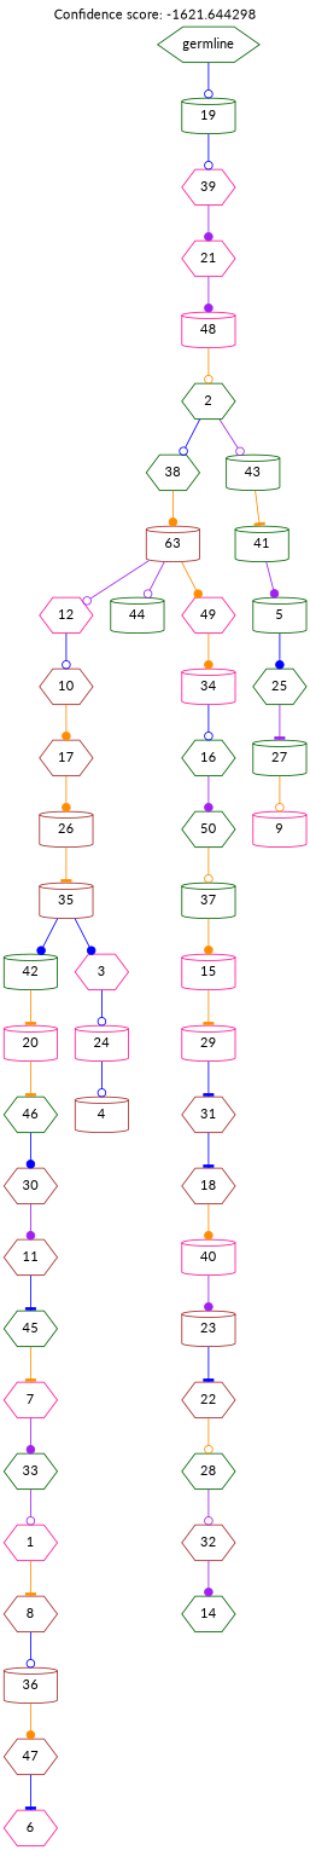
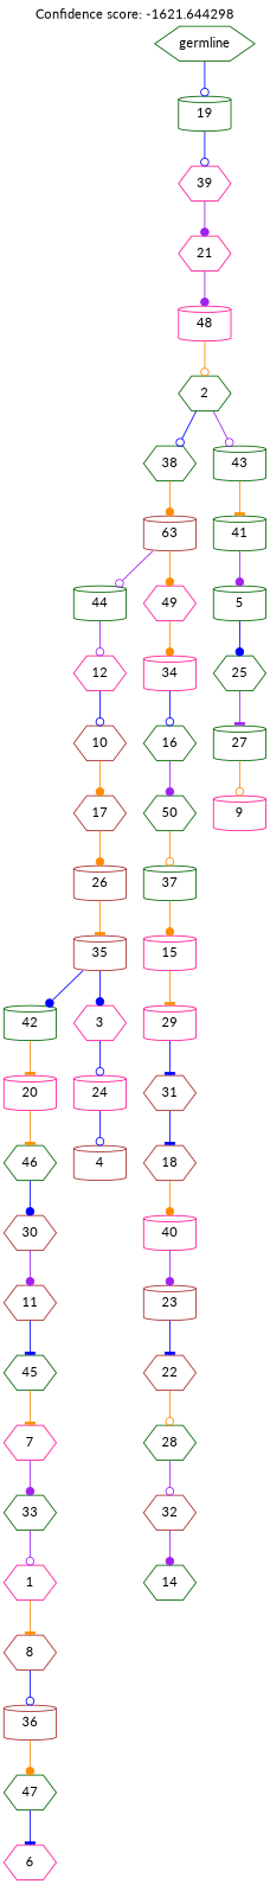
  digraph {
    fontname=Lato
    label="Confidence score: -1621.644298"
    labelloc=t
    node [color=darkgreen fontname=Lato shape=hexagon]
    edge [arrowhead=dot color=darkorange fontname=Lato]
-   n1 [color=brown label=47]
+   n1 [label=47]
    n2 [color=deeppink label=6]
    n3 [color=brown label=36 shape=cylinder]
    n4 [color=brown label=8]
    n5 [color=deeppink label=1]
    n6 [label=33]
    n7 [color=deeppink label=7]
    n8 [label=45]
    n9 [color=brown label=11]
    n10 [color=brown label=30]
    n11 [label=46]
    n12 [color=deeppink label=20 shape=cylinder]
    n13 [label=42 shape=cylinder]
    n14 [color=deeppink label=24 shape=cylinder]
    n15 [color=brown label=4 shape=cylinder]
    n16 [color=deeppink label=3]
    n17 [color=brown label=35 shape=cylinder]
    n18 [color=brown label=26 shape=cylinder]
    n19 [color=brown label=17]
    n20 [color=brown label=10]
    n21 [color=deeppink label=12]
    n22 [label=44 shape=cylinder]
    n23 [color=brown label=32]
    n24 [label=14]
    n25 [label=28]
    n26 [color=brown label=22]
    n27 [color=brown label=23 shape=cylinder]
    n28 [color=deeppink label=40 shape=cylinder]
    n29 [color=brown label=18]
    n30 [color=brown label=31]
    n31 [color=deeppink label=29 shape=cylinder]
    n32 [color=deeppink label=15 shape=cylinder]
    n33 [label=37 shape=cylinder]
    n34 [label=50]
    n35 [label=16]
    n36 [color=deeppink label=34 shape=cylinder]
    n37 [color=deeppink label=49]
    n38 [color=brown label=63 shape=cylinder]
    n39 [label=38]
    n40 [label=27 shape=cylinder]
    n41 [color=deeppink label=9 shape=cylinder]
    n42 [label=25]
    n43 [label=5 shape=cylinder]
    n44 [label=41 shape=cylinder]
    n45 [label=43 shape=cylinder]
    n46 [label=2]
    n47 [color=deeppink label=48 shape=cylinder]
    n48 [color=deeppink label=21]
    n49 [color=deeppink label=39]
    n50 [label=19 shape=cylinder]
    n51 [label=germline]
    n1 -> n2 [arrowhead=tee color=blue]
    n3 -> n1
    n4 -> n3 [arrowhead=odot color=blue]
    n5 -> n4 [arrowhead=tee]
    n6 -> n5 [arrowhead=odot color=purple]
    n7 -> n6 [color=purple]
    n8 -> n7 [arrowhead=tee]
    n9 -> n8 [arrowhead=tee color=blue]
    n10 -> n9 [color=purple]
    n11 -> n10 [color=blue]
    n12 -> n11 [arrowhead=tee]
    n13 -> n12 [arrowhead=tee]
    n14 -> n15 [arrowhead=odot color=blue]
    n16 -> n14 [arrowhead=odot color=blue]
    n17 -> n13 [color=blue]
    n17 -> n16 [color=blue]
    n18 -> n17 [arrowhead=tee]
    n19 -> n18
    n20 -> n19
    n21 -> n20 [arrowhead=odot color=blue]
-   n38 -> n21 [arrowhead=odot color=purple]
+   n22 -> n21 [arrowhead=odot color=purple]
    n23 -> n24 [color=purple]
    n25 -> n23 [arrowhead=odot color=purple]
    n26 -> n25 [arrowhead=odot]
    n27 -> n26 [arrowhead=tee color=blue]
    n28 -> n27 [color=purple]
    n29 -> n28
    n30 -> n29 [arrowhead=tee color=blue]
    n31 -> n30 [arrowhead=tee color=blue]
    n32 -> n31 [arrowhead=tee]
    n33 -> n32
    n34 -> n33 [arrowhead=odot]
    n35 -> n34 [color=purple]
    n36 -> n35 [arrowhead=odot color=blue]
    n37 -> n36
    n38 -> n22 [arrowhead=odot color=purple]
    n38 -> n37
    n39 -> n38
    n40 -> n41 [arrowhead=odot]
    n42 -> n40 [arrowhead=tee color=purple]
    n43 -> n42 [color=blue]
    n44 -> n43 [color=purple]
    n45 -> n44 [arrowhead=tee]
    n46 -> n39 [arrowhead=odot color=blue]
    n46 -> n45 [arrowhead=odot color=purple]
    n47 -> n46 [arrowhead=odot]
    n48 -> n47 [color=purple]
    n49 -> n48 [color=purple]
    n50 -> n49 [arrowhead=odot color=blue]
    n51 -> n50 [arrowhead=odot color=blue]
  }
